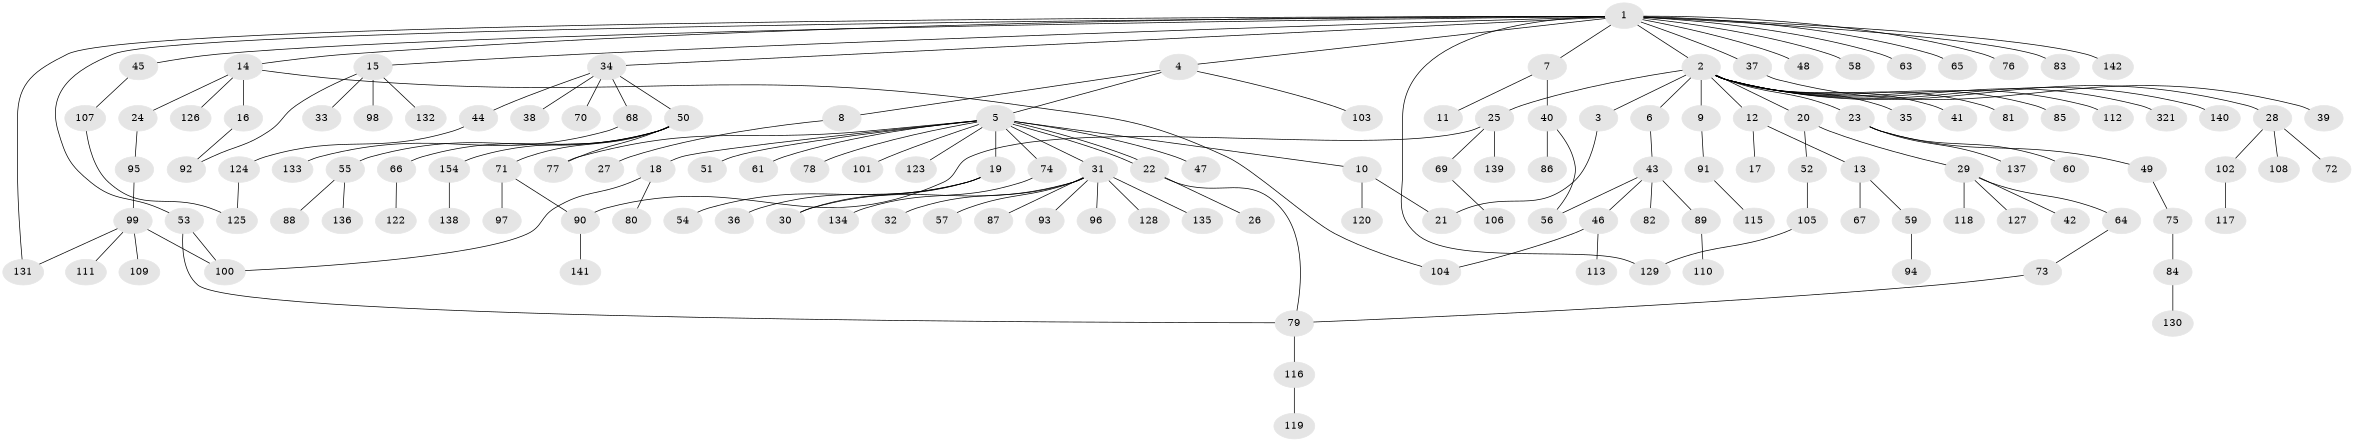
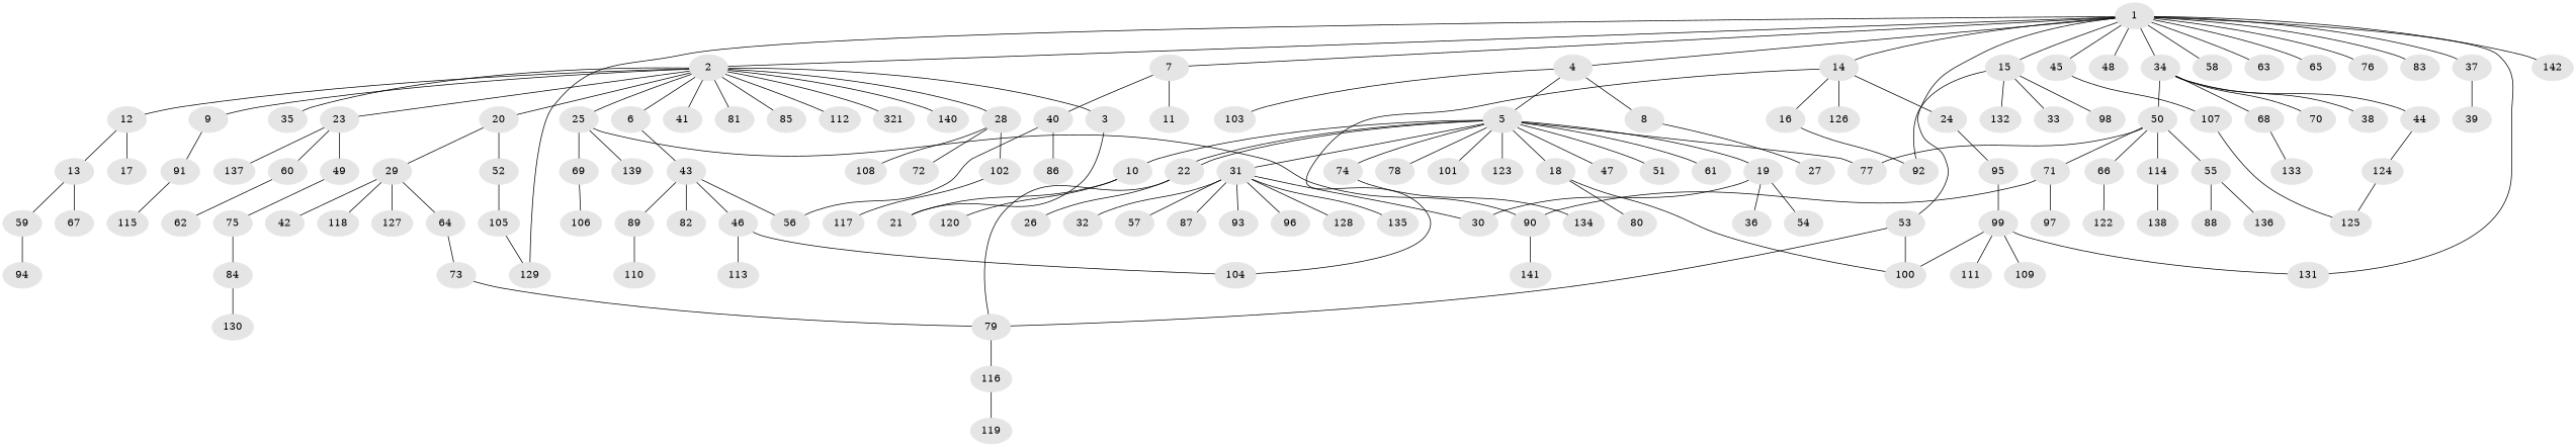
  graph {
    node [color=gray90 style=filled]
    1
    2
    4
    7
    14
    15
    34
    37
    45
    48
    53
    58
    63
    65
    76
    83
    129
    131
    142
    3
    6
    9
    12
    20
    23
    25
    28
    35
    41
    81
    85
    112
    n33 [label=321]
    140
    5
    8
    103
    11
    40
    16
    24
    104
    126
    33
    92
    98
    132
    38
    44
    50
    68
    70
    39
    107
    100
    79
    21
    43
    91
    13
    17
    29
    52
    49
    60
    137
    69
    90
    139
    72
    102
    108
    10
    18
    19
    22
    31
    47
    51
    61
    74
    77
    78
    101
    123
    27
    120
    80
    30
    36
    54
    26
    32
    57
    87
    93
    96
    128
    135
    134
    56
    46
    82
    89
    86
    115
    59
    67
    94
    95
    42
    64
    118
    127
    105
    116
    75
+   62
    99
    106
    141
    117
    73
    124
    55
    66
    71
-   114 [label=154]
+   114
    133
    113
    110
    125
    84
    88
    136
    122
    97
    138
    130
    119
    109
    111
    1 -- 2
    1 -- 4
    1 -- 7
    1 -- 14
    1 -- 15
    1 -- 34
    1 -- 37
    1 -- 45
    1 -- 48
    1 -- 53
    1 -- 58
    1 -- 63
    1 -- 65
    1 -- 76
    1 -- 83
    1 -- 129
    1 -- 131
    1 -- 142
    2 -- 3
    2 -- 6
    2 -- 9
    2 -- 12
    2 -- 20
    2 -- 23
    2 -- 25
    2 -- 28
    2 -- 35
    2 -- 41
    2 -- 81
    2 -- 85
    2 -- 112
    2 -- n33
    2 -- 140
    4 -- 5
    4 -- 8
    4 -- 103
    7 -- 11
    7 -- 40
    14 -- 16
    14 -- 24
    14 -- 104
    14 -- 126
    15 -- 33
    15 -- 92
    15 -- 98
    15 -- 132
    34 -- 38
    34 -- 44
    34 -- 50
    34 -- 68
    34 -- 70
    37 -- 39
    45 -- 107
    53 -- 100
    53 -- 79
    3 -- 21
    6 -- 43
    9 -- 91
    12 -- 13
    12 -- 17
    20 -- 29
    20 -- 52
    23 -- 49
    23 -- 60
    23 -- 137
    25 -- 69
    25 -- 90
    25 -- 139
    28 -- 72
    28 -- 102
    28 -- 108
    5 -- 10
    5 -- 18
    5 -- 19
    5 -- 22
    5 -- 22
    5 -- 31
    5 -- 47
    5 -- 51
    5 -- 61
    5 -- 74
    5 -- 77
    5 -- 78
    5 -- 101
    5 -- 123
    8 -- 27
    40 -- 56
    40 -- 86
    16 -- 92
    24 -- 95
    44 -- 124
    50 -- 77
    50 -- 55
    50 -- 66
    50 -- 71
    50 -- 114
    68 -- 133
    107 -- 125
    79 -- 116
    43 -- 56
    43 -- 46
    43 -- 82
    43 -- 89
    91 -- 115
    13 -- 59
    13 -- 67
    29 -- 42
    29 -- 64
    29 -- 118
    29 -- 127
    52 -- 105
    49 -- 75
+   60 -- 62
    69 -- 106
    90 -- 141
    102 -- 117
    10 -- 21
    10 -- 120
    18 -- 100
    18 -- 80
    19 -- 30
    19 -- 36
    19 -- 54
    22 -- 79
    22 -- 26
    31 -- 30
    31 -- 32
    31 -- 57
    31 -- 87
    31 -- 93
    31 -- 96
    31 -- 128
    31 -- 135
    74 -- 134
    46 -- 104
    46 -- 113
    89 -- 110
    59 -- 94
    95 -- 99
    64 -- 73
    105 -- 129
    116 -- 119
    75 -- 84
    99 -- 131
    99 -- 100
    99 -- 109
    99 -- 111
    73 -- 79
    124 -- 125
    55 -- 88
    55 -- 136
    66 -- 122
    71 -- 90
    71 -- 97
    114 -- 138
    84 -- 130
  }
